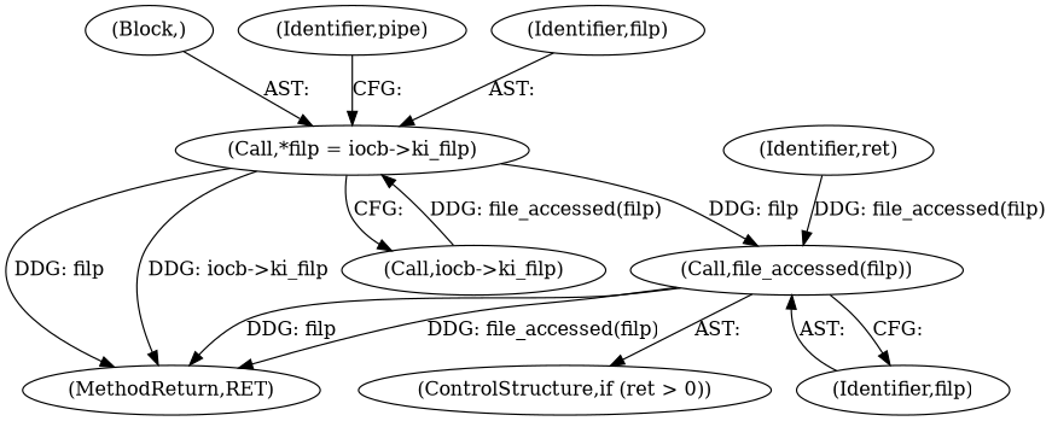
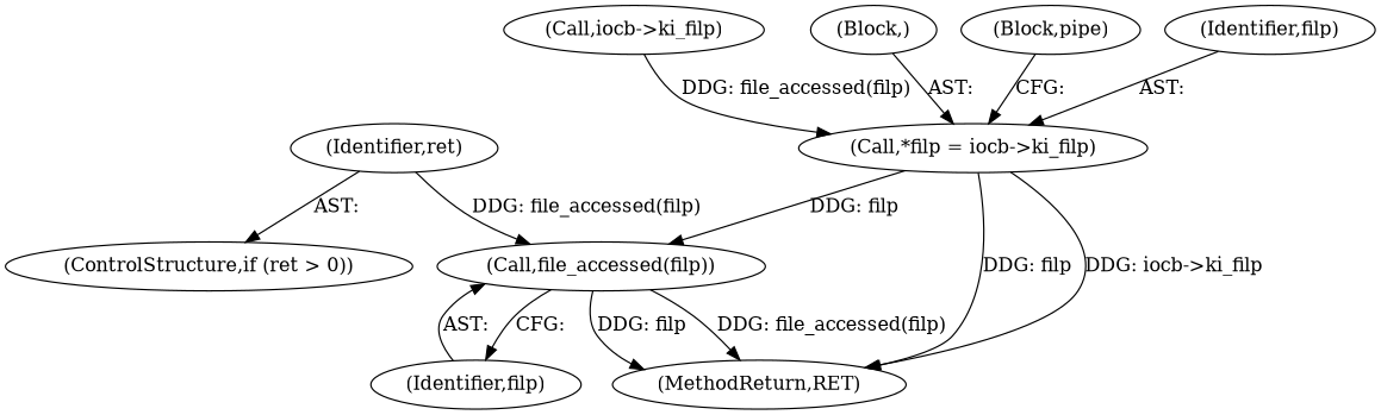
  digraph {
    n1 [label="(Call,*filp = iocb->ki_filp)"]
    n2 [label="(Call,file_accessed(filp))"]
    n3 [label="(Call,iocb->ki_filp)"]
    n4 [label="(MethodReturn,RET)"]
    n5 [label="(Identifier,filp)"]
    n6 [label="(ControlStructure,if (ret > 0))"]
    n7 [label="(Block,)"]
-   n8 [label="(Identifier,pipe)"]
+   n8 [label="(Block,pipe)"]
    n9 [label="(Identifier,ret)"]
    n10 [label="(Identifier,filp)"]
    n1 -> n2 [label="DDG: filp"]
-   n1 -> n3 [label="CFG: "]
    n1 -> n4 [label="DDG: filp"]
    n1 -> n4 [label="DDG: iocb->ki_filp"]
    n2 -> n4 [label="DDG: file_accessed(filp)"]
    n2 -> n4 [label="DDG: filp"]
    n2 -> n5 [label="CFG: "]
-   n2 -> n6 [label="AST: "]
+   n9 -> n6 [label="AST: "]
    n3 -> n1 [label="DDG: file_accessed(filp)"]
    n5 -> n2 [label="AST: "]
    n7 -> n1 [label="AST: "]
    n8 -> n1 [label="CFG: "]
    n9 -> n2 [label="DDG: file_accessed(filp)"]
    n10 -> n1 [label="AST: "]
  }
